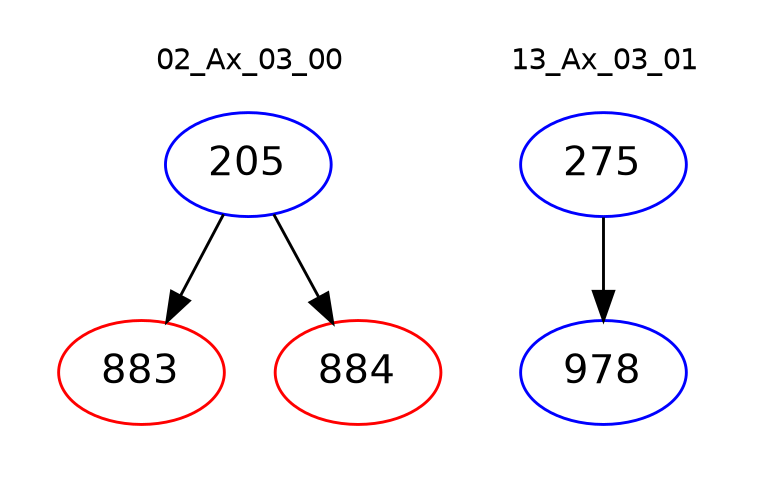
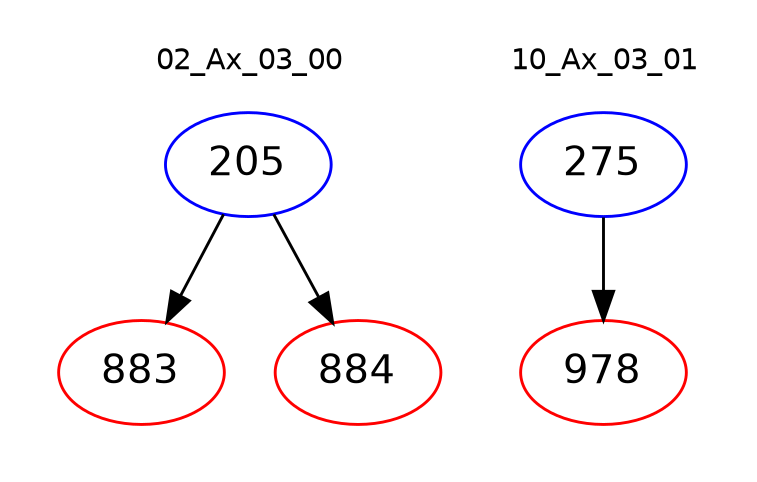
  digraph {
    fontname="DejaVu Sans"
    node [color=red fontname="DejaVu Sans"]
    edge [color=black fontname="DejaVu Sans"]
    n1 [color=blue label=205]
    n2 [label=883]
    n3 [label=884]
    n4 [color=blue label=275]
-   n5 [color=blue label=978]
+   n5 [label=978]
    subgraph cluster_1 {
      color=white
      fontsize=10
      label="02_Ax_03_00"
      n1
      n2
      n3
    }
    subgraph cluster_2 {
      color=white
      fontsize=10
-     label="13_Ax_03_01"
+     label="10_Ax_03_01"
      n4
      n5
    }
    n1 -> n2
    n1 -> n3
    n4 -> n5
  }
